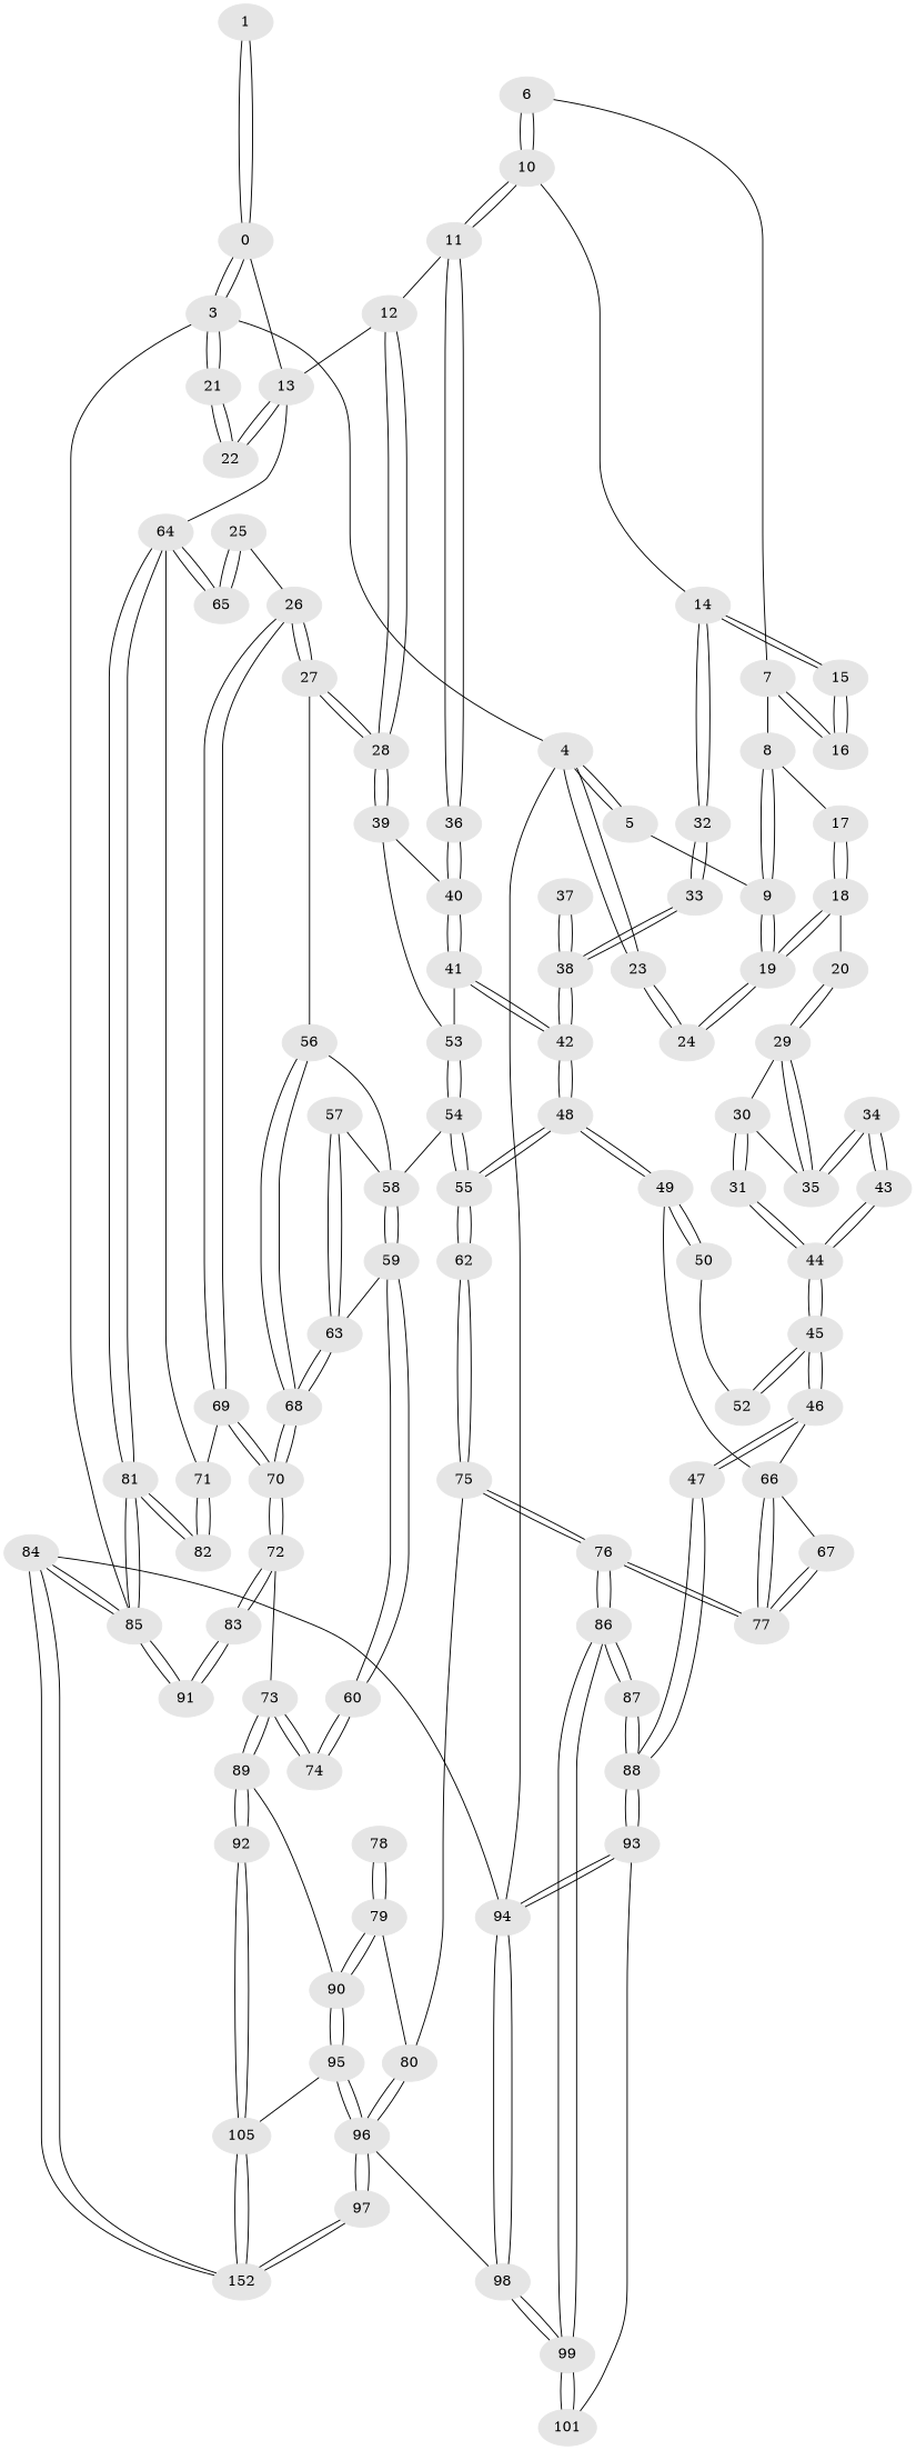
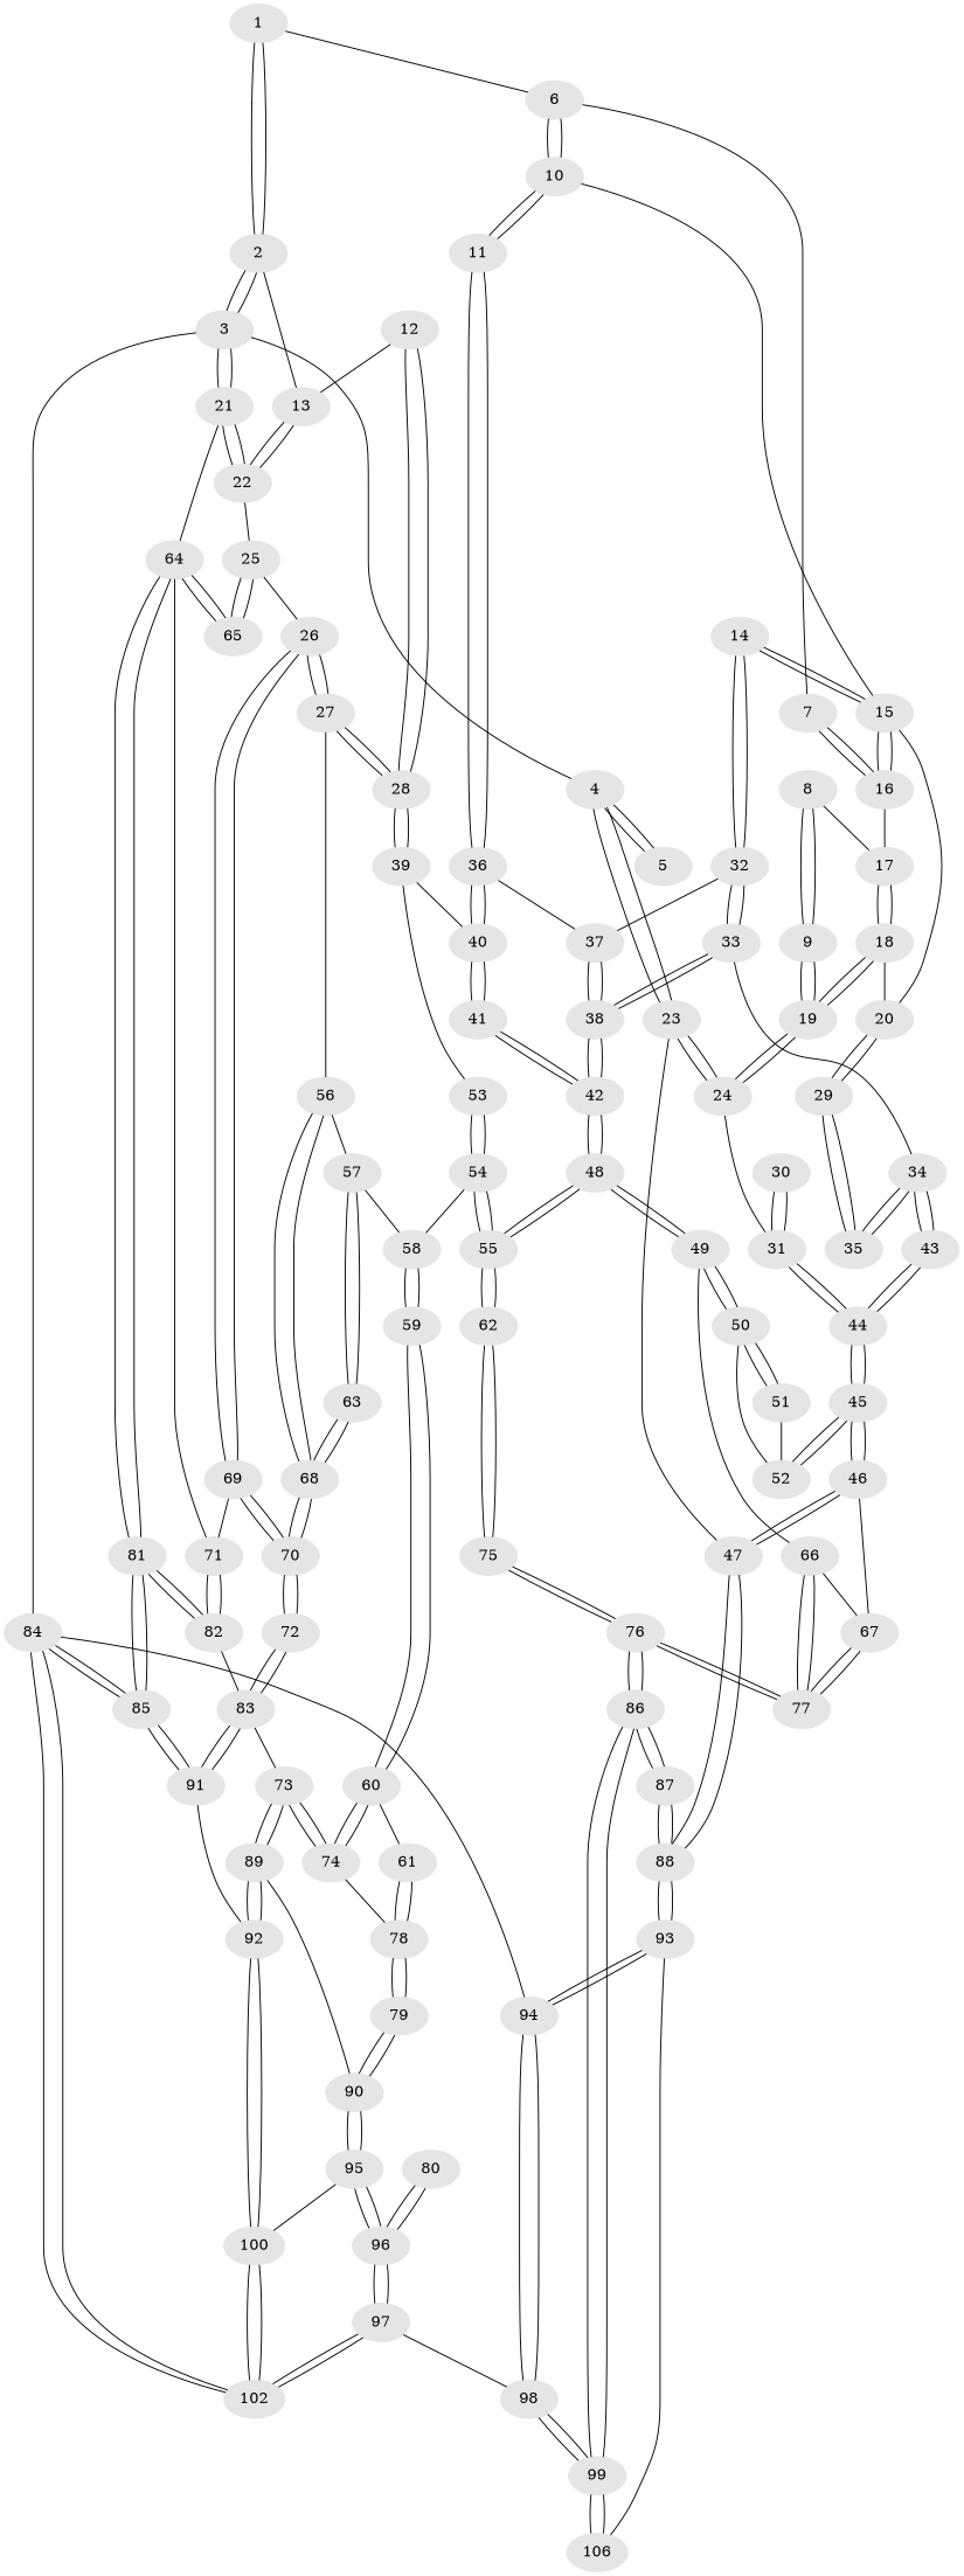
  graph {
    node [color=gray90 style=filled]
    1
-   2 [label=0]
+   2
    6
    3
    13
    7
    10
    4
    21
    84
    22
    5
    23
    94
    64
    85
-   102 [label=152]
+   102
    9
    24
    47
    98
    19
    8
    16
    11
    14
    17
    18
    12
    36
    15
    32
    28
    37
    40
    39
    25
    20
    33
    29
    31
    30
    35
    65
    81
    71
    26
    88
    44
    27
    69
    56
    70
    57
    68
    53
    45
    34
    38
    43
    42
    41
    48
    54
    49
    55
+   51
    52
    46
    67
    77
    93
    50
    66
    62
    58
    59
    75
    63
    60
+   61
    74
    78
    79
    76
    80
    82
    72
    73
    83
    89
    91
    90
    92
    86
    96
    87
    99
    95
    97
-   101
-   100 [label=105]
+   101 [label=106]
+   100
    1 -- 2
    1 -- 2
+   1 -- 6
    2 -- 3
    2 -- 3
    2 -- 13
    6 -- 7
    6 -- 10
    6 -- 10
    3 -- 4
    3 -- 21
    3 -- 21
-   3 -- 85
+   3 -- 84
    13 -- 22
    13 -- 22
-   7 -- 8
    7 -- 16
    7 -- 16
    10 -- 11
    10 -- 11
-   10 -- 14
+   10 -- 15
    4 -- 5
    4 -- 5
    4 -- 23
    4 -- 23
-   4 -- 94
    21 -- 22
    21 -- 22
-   13 -- 64
+   21 -- 64
    84 -- 94
    84 -- 85
    84 -- 85
    84 -- 102
    84 -- 102
-   5 -- 9
+   22 -- 25
    23 -- 24
    23 -- 24
+   23 -- 47
    94 -- 98
    94 -- 98
    64 -- 65
    64 -- 65
    64 -- 81
    64 -- 81
    64 -- 71
    85 -- 91
    85 -- 91
    9 -- 19
    9 -- 19
+   24 -- 31
    47 -- 88
    47 -- 88
    98 -- 99
    98 -- 99
    19 -- 24
    19 -- 24
    8 -- 9
    8 -- 9
    8 -- 17
-   11 -- 12
+   16 -- 17
    11 -- 36
    11 -- 36
    14 -- 15
    14 -- 15
    14 -- 32
    14 -- 32
    17 -- 18
    17 -- 18
    18 -- 19
    18 -- 19
    18 -- 20
    12 -- 13
    12 -- 28
    12 -- 28
+   36 -- 37
    36 -- 40
    36 -- 40
    15 -- 16
    15 -- 16
+   15 -- 20
+   32 -- 37
    32 -- 33
    32 -- 33
    28 -- 39
    28 -- 39
    37 -- 38
    37 -- 38
    40 -- 41
    40 -- 41
    39 -- 40
    39 -- 53
    25 -- 65
    25 -- 65
    25 -- 26
    20 -- 29
    20 -- 29
+   33 -- 34
    33 -- 38
    33 -- 38
-   29 -- 30
    29 -- 35
    29 -- 35
    31 -- 44
    31 -- 44
    30 -- 31
    30 -- 31
-   30 -- 35
    81 -- 85
    81 -- 85
    81 -- 82
    81 -- 82
    71 -- 82
    71 -- 82
    26 -- 27
    26 -- 27
    26 -- 69
    26 -- 69
    88 -- 93
    88 -- 93
    44 -- 45
    44 -- 45
    27 -- 28
    27 -- 28
    27 -- 56
    69 -- 71
    69 -- 70
    69 -- 70
-   56 -- 58
+   56 -- 57
    56 -- 68
    56 -- 68
    70 -- 72
    70 -- 72
    57 -- 58
    57 -- 63
    57 -- 63
    68 -- 70
    68 -- 70
    53 -- 54
    53 -- 54
    45 -- 52
    45 -- 52
    45 -- 46
    45 -- 46
    34 -- 35
    34 -- 35
    34 -- 43
    34 -- 43
    38 -- 42
    38 -- 42
    43 -- 44
    43 -- 44
    42 -- 48
    42 -- 48
-   41 -- 53
    41 -- 42
    41 -- 42
    48 -- 49
    48 -- 49
    48 -- 55
    48 -- 55
    54 -- 55
    54 -- 55
    54 -- 58
    49 -- 50
    49 -- 50
    49 -- 66
    55 -- 62
    55 -- 62
+   51 -- 52
    46 -- 47
    46 -- 47
-   46 -- 66
+   46 -- 67
    67 -- 77
    67 -- 77
    93 -- 94
    93 -- 94
    93 -- 101
+   50 -- 51
+   50 -- 51
    50 -- 52
    66 -- 67
    66 -- 77
    66 -- 77
    62 -- 75
    62 -- 75
    58 -- 59
    58 -- 59
-   59 -- 63
    59 -- 60
    59 -- 60
    75 -- 76
    75 -- 76
-   75 -- 80
    63 -- 68
    63 -- 68
+   60 -- 61
    60 -- 74
    60 -- 74
+   61 -- 78
+   61 -- 78
+   74 -- 78
    78 -- 79
    78 -- 79
-   79 -- 80
    79 -- 90
    79 -- 90
    76 -- 77
    76 -- 77
    76 -- 86
    76 -- 86
    80 -- 96
    80 -- 96
-   72 -- 73
+   82 -- 83
+   83 -- 73
    72 -- 83
    72 -- 83
    73 -- 74
    73 -- 74
    73 -- 89
    73 -- 89
    83 -- 91
    83 -- 91
    89 -- 90
    89 -- 92
    89 -- 92
+   91 -- 92
    90 -- 95
    90 -- 95
    92 -- 100
    92 -- 100
    86 -- 87
    86 -- 87
    86 -- 99
    86 -- 99
    96 -- 97
    96 -- 97
    87 -- 88
    87 -- 88
    99 -- 101
    99 -- 101
    95 -- 96
    95 -- 96
    95 -- 100
    97 -- 102
    97 -- 102
-   96 -- 98
+   97 -- 98
    100 -- 102
    100 -- 102
  }
